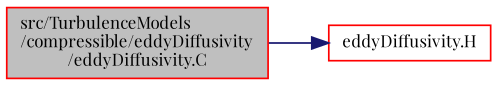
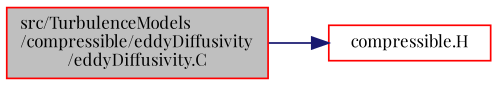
  digraph {
    rankdir=LR
    fontname="Playfair Display"
    node [color=red fontname="Playfair Display" fontsize=10 shape=record]
    n1 [fillcolor=grey75 fontcolor=black height=0.2 label="src/TurbulenceModels\l/compressible/eddyDiffusivity\l/eddyDiffusivity.C" style=filled width=0.4]
-   n2 [height=0.2 label="eddyDiffusivity.H" width=0.4]
+   n2 [height=0.2 label="compressible.H" width=0.4]
    n1 -> n2 [color=midnightblue fontname="Playfair Display" fontsize=10 labelfontname=FreeSans labelfontsize=10 style=solid]
  }
